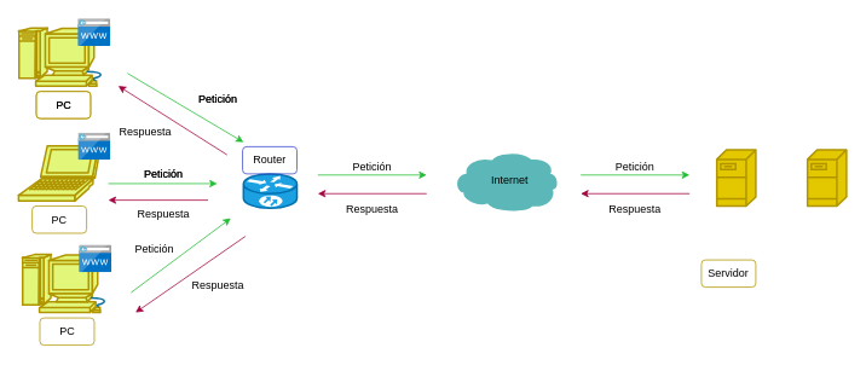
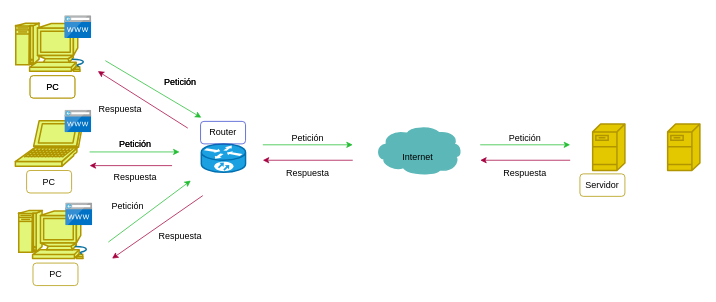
  <mxCell id="0" />
  <mxCell id="1" parent="0" />
  <mxCell id="2" value="" style="shape=mxgraph.cisco.routers.10700;sketch=0;html=1;pointerEvents=1;dashed=0;fillColor=#1ba1e2;strokeColor=#006EAF;strokeWidth=2;verticalLabelPosition=bottom;verticalAlign=top;align=center;outlineConnect=0;fontColor=#ffffff;" vertex="1" parent="1"><mxGeometry x="268" y="191" width="59" height="38" as="geometry" /></mxCell>
  <mxCell id="3" value="" style="shape=mxgraph.cisco.computers_and_peripherals.laptop;sketch=0;html=1;pointerEvents=1;dashed=0;fillColor=#E2F779;strokeColor=#B09500;strokeWidth=2;verticalLabelPosition=bottom;verticalAlign=top;align=center;outlineConnect=0;fontColor=#000000;" vertex="1" parent="1"><mxGeometry x="20" y="160" width="90" height="61" as="geometry" /></mxCell>
  <mxCell id="4" value="" style="shape=mxgraph.cisco.computers_and_peripherals.macintosh;sketch=0;html=1;pointerEvents=1;dashed=0;fillColor=#E2F779;strokeColor=#B09500;strokeWidth=2;verticalLabelPosition=bottom;verticalAlign=top;align=center;outlineConnect=0;fontColor=#ffffff;" vertex="1" parent="1"><mxGeometry x="24" y="280" width="99" height="64" as="geometry" /></mxCell>
  <mxCell id="5" value="" style="shape=mxgraph.cisco.computers_and_peripherals.macintosh;sketch=0;html=1;pointerEvents=1;dashed=0;fillColor=#E2F779;strokeColor=#B09500;strokeWidth=2;verticalLabelPosition=bottom;verticalAlign=top;align=center;outlineConnect=0;fontColor=#000000;" vertex="1" parent="1"><mxGeometry x="20" y="30" width="99" height="64" as="geometry" /></mxCell>
  <mxCell id="6" value="" style="shape=mxgraph.cisco.servers.fileserver;sketch=0;html=1;pointerEvents=1;dashed=0;fillColor=#e3c800;strokeColor=#B09500;strokeWidth=2;verticalLabelPosition=bottom;verticalAlign=top;align=center;outlineConnect=0;fontColor=#000000;" vertex="1" parent="1"><mxGeometry x="790" y="164.5" width="43" height="62" as="geometry" /></mxCell>
  <mxCell id="7" value="" style="shape=mxgraph.cisco.servers.fileserver;sketch=0;html=1;pointerEvents=1;dashed=0;fillColor=#e3c800;strokeColor=#B09500;strokeWidth=2;verticalLabelPosition=bottom;verticalAlign=top;align=center;outlineConnect=0;fontColor=#000000;" vertex="1" parent="1"><mxGeometry x="890" y="164.5" width="43" height="62" as="geometry" /></mxCell>
  <mxCell id="8" value="" style="endArrow=classic;html=1;rounded=0;fillColor=#60a917;strokeColor=#24BD33;" edge="1" parent="1"><mxGeometry width="50" height="50" relative="1" as="geometry"><mxPoint x="140" y="80" as="sourcePoint" /><mxPoint x="268" y="156" as="targetPoint" /></mxGeometry></mxCell>
  <mxCell id="9" value="" style="endArrow=classic;html=1;rounded=0;fillColor=#60a917;strokeColor=#24BD33;" edge="1" parent="1"><mxGeometry width="50" height="50" relative="1" as="geometry"><mxPoint x="119" y="201.76" as="sourcePoint" /><mxPoint x="239" y="201.76" as="targetPoint" /></mxGeometry></mxCell>
  <mxCell id="10" value="" style="endArrow=classic;html=1;rounded=0;fillColor=#60a917;strokeColor=#24BD33;" edge="1" parent="1"><mxGeometry width="50" height="50" relative="1" as="geometry"><mxPoint x="144" y="322" as="sourcePoint" /><mxPoint x="254" y="240" as="targetPoint" /></mxGeometry></mxCell>
  <mxCell id="11" value="" style="endArrow=classic;html=1;rounded=0;fillColor=#d80073;strokeColor=#A50040;" edge="1" parent="1"><mxGeometry width="50" height="50" relative="1" as="geometry"><mxPoint x="250" y="170" as="sourcePoint" /><mxPoint x="130" y="94" as="targetPoint" /></mxGeometry></mxCell>
  <mxCell id="12" value="" style="endArrow=classic;html=1;rounded=0;fillColor=#60a917;strokeColor=#24BD33;" edge="1" parent="1"><mxGeometry width="50" height="50" relative="1" as="geometry"><mxPoint x="640" y="192.23" as="sourcePoint" /><mxPoint x="760" y="192.23" as="targetPoint" /></mxGeometry></mxCell>
  <mxCell id="13" value="Petición" style="text;html=1;strokeColor=none;fillColor=none;align=center;verticalAlign=middle;whiteSpace=wrap;rounded=0;" vertex="1" parent="1"><mxGeometry x="210" y="94" width="60" height="30" as="geometry" /></mxCell>
  <mxCell id="14" value="Petición" style="text;html=1;strokeColor=none;fillColor=none;align=center;verticalAlign=middle;whiteSpace=wrap;rounded=0;" vertex="1" parent="1"><mxGeometry x="150" y="175.5" width="60" height="30" as="geometry" /></mxCell>
  <mxCell id="15" value="Petición" style="text;html=1;strokeColor=none;fillColor=none;align=center;verticalAlign=middle;whiteSpace=wrap;rounded=0;" vertex="1" parent="1"><mxGeometry x="140" y="260" width="60" height="30" as="geometry" /></mxCell>
  <mxCell id="16" value="Petición" style="text;html=1;strokeColor=none;fillColor=none;align=center;verticalAlign=middle;whiteSpace=wrap;rounded=0;" vertex="1" parent="1"><mxGeometry x="670" y="169" width="60" height="30" as="geometry" /></mxCell>
  <mxCell id="17" value="Respuesta" style="text;html=1;strokeColor=none;fillColor=none;align=center;verticalAlign=middle;whiteSpace=wrap;rounded=0;" vertex="1" parent="1"><mxGeometry x="670" y="214.5" width="60" height="30" as="geometry" /></mxCell>
  <mxCell id="18" value="Respuesta" style="text;html=1;strokeColor=none;fillColor=none;align=center;verticalAlign=middle;whiteSpace=wrap;rounded=0;" vertex="1" parent="1"><mxGeometry x="210" y="300" width="60" height="30" as="geometry" /></mxCell>
  <mxCell id="19" value="Respuesta" style="text;html=1;strokeColor=none;fillColor=none;align=center;verticalAlign=middle;whiteSpace=wrap;rounded=0;" vertex="1" parent="1"><mxGeometry x="150" y="221" width="60" height="30" as="geometry" /></mxCell>
  <mxCell id="20" value="Respuesta" style="text;html=1;strokeColor=none;fillColor=none;align=center;verticalAlign=middle;whiteSpace=wrap;rounded=0;" vertex="1" parent="1"><mxGeometry x="130" y="130" width="60" height="30" as="geometry" /></mxCell>
  <mxCell id="21" value="" style="endArrow=classic;html=1;rounded=0;fillColor=#d80073;strokeColor=#A50040;" edge="1" parent="1"><mxGeometry width="50" height="50" relative="1" as="geometry"><mxPoint x="760" y="212.83" as="sourcePoint" /><mxPoint x="640" y="212.83" as="targetPoint" /></mxGeometry></mxCell>
  <mxCell id="22" value="" style="endArrow=classic;html=1;rounded=0;fillColor=#d80073;strokeColor=#A50040;" edge="1" parent="1"><mxGeometry width="50" height="50" relative="1" as="geometry"><mxPoint x="270" y="260" as="sourcePoint" /><mxPoint x="149" y="344" as="targetPoint" /></mxGeometry></mxCell>
  <mxCell id="23" value="" style="endArrow=classic;html=1;rounded=0;fillColor=#d80073;strokeColor=#A50040;" edge="1" parent="1"><mxGeometry width="50" height="50" relative="1" as="geometry"><mxPoint x="229" y="220" as="sourcePoint" /><mxPoint x="119" y="220" as="targetPoint" /></mxGeometry></mxCell>
  <mxCell id="24" value="" style="image;sketch=0;aspect=fixed;html=1;points=[];align=center;fontSize=12;image=img/lib/mscae/CustomDomain.svg;" vertex="1" parent="1"><mxGeometry x="85.71" y="20" width="36" height="30.24" as="geometry" /></mxCell>
  <mxCell id="25" value="" style="image;sketch=0;aspect=fixed;html=1;points=[];align=center;fontSize=12;image=img/lib/mscae/CustomDomain.svg;" vertex="1" parent="1"><mxGeometry x="86" y="146" width="35.71" height="30" as="geometry" /></mxCell>
  <mxCell id="26" value="" style="image;sketch=0;aspect=fixed;html=1;points=[];align=center;fontSize=12;image=img/lib/mscae/CustomDomain.svg;" vertex="1" parent="1"><mxGeometry x="87" y="269.76" width="36" height="30.24" as="geometry" /></mxCell>
  <mxCell id="27" value="" style="shape=mxgraph.cisco.storage.cloud;sketch=0;html=1;pointerEvents=1;dashed=0;fillColor=#5CB8B8;strokeColor=#5CB8B8;strokeWidth=2;verticalLabelPosition=bottom;verticalAlign=top;align=center;outlineConnect=0;" vertex="1" parent="1"><mxGeometry x="500" y="167" width="115" height="64" as="geometry" /></mxCell>
  <mxCell id="28" value="" style="endArrow=classic;html=1;rounded=0;fillColor=#60a917;strokeColor=#24BD33;" edge="1" parent="1"><mxGeometry width="50" height="50" relative="1" as="geometry"><mxPoint x="350" y="192.23" as="sourcePoint" /><mxPoint x="470" y="192.23" as="targetPoint" /></mxGeometry></mxCell>
  <mxCell id="29" value="Petición" style="text;html=1;strokeColor=none;fillColor=none;align=center;verticalAlign=middle;whiteSpace=wrap;rounded=0;" vertex="1" parent="1"><mxGeometry x="380" y="169" width="60" height="30" as="geometry" /></mxCell>
  <mxCell id="30" value="Respuesta" style="text;html=1;strokeColor=none;fillColor=none;align=center;verticalAlign=middle;whiteSpace=wrap;rounded=0;" vertex="1" parent="1"><mxGeometry x="380" y="214.5" width="60" height="30" as="geometry" /></mxCell>
  <mxCell id="31" value="" style="endArrow=classic;html=1;rounded=0;fillColor=#d80073;strokeColor=#A50040;" edge="1" parent="1"><mxGeometry width="50" height="50" relative="1" as="geometry"><mxPoint x="470" y="212.83" as="sourcePoint" /><mxPoint x="350" y="212.83" as="targetPoint" /></mxGeometry></mxCell>
  <mxCell id="32" value="Router" style="text;html=1;strokeColor=#3948CC;fillColor=none;align=center;verticalAlign=middle;whiteSpace=wrap;rounded=1;" vertex="1" parent="1"><mxGeometry x="267" y="161" width="60" height="30" as="geometry" /></mxCell>
- <mxCell id="33" value="&lt;font color=&quot;#000000&quot;&gt;Internet&lt;/font&gt;" style="text;html=1;strokeColor=none;fillColor=none;align=center;verticalAlign=middle;whiteSpace=wrap;rounded=1;" vertex="1" parent="1"><mxGeometry x="532" y="184" width="60" height="30" as="geometry" /></mxCell>
- <mxCell id="34" value="Servidor" style="text;html=1;strokeColor=#AD9600;fillColor=none;align=center;verticalAlign=middle;whiteSpace=wrap;rounded=1;" vertex="1" parent="1"><mxGeometry x="773" y="286" width="60" height="30" as="geometry" /></mxCell>
+ <mxCell id="33" value="&lt;font color=&quot;#000000&quot;&gt;Internet&lt;/font&gt;" style="text;html=1;strokeColor=none;fillColor=none;align=center;verticalAlign=middle;whiteSpace=wrap;rounded=1;" vertex="1" parent="1"><mxGeometry x="527" y="194" width="60" height="30" as="geometry" /></mxCell>
+ <mxCell id="34" value="Servidor" style="text;html=1;strokeColor=#AD9600;fillColor=none;align=center;verticalAlign=middle;whiteSpace=wrap;rounded=1;" vertex="1" parent="1"><mxGeometry x="773" y="231" width="60" height="30" as="geometry" /></mxCell>
  <mxCell id="35" value="PC" style="text;html=1;strokeColor=#b09500;fillColor=none;align=center;verticalAlign=middle;whiteSpace=wrap;rounded=1;" vertex="1" parent="1"><mxGeometry x="43.5" y="350" width="60" height="30" as="geometry" /></mxCell>
  <mxCell id="36" value="PC" style="text;html=1;strokeColor=#b09500;fillColor=none;align=center;verticalAlign=middle;whiteSpace=wrap;rounded=1;" vertex="1" parent="1"><mxGeometry x="39.5" y="100" width="60" height="30" as="geometry" /></mxCell>
  <mxCell id="37" value="PC" style="text;html=1;strokeColor=#b09500;fillColor=none;align=center;verticalAlign=middle;whiteSpace=wrap;rounded=1;" vertex="1" parent="1"><mxGeometry x="35" y="226.5" width="60" height="30" as="geometry" /></mxCell>
  <mxCell id="38" value="PC" style="text;html=1;strokeColor=#b09500;fillColor=none;align=center;verticalAlign=middle;whiteSpace=wrap;rounded=1;" vertex="1" parent="1"><mxGeometry x="39.5" y="100" width="60" height="30" as="geometry" /></mxCell>
  <mxCell id="39" value="Petición" style="text;html=1;strokeColor=none;fillColor=none;align=center;verticalAlign=middle;whiteSpace=wrap;rounded=0;" vertex="1" parent="1"><mxGeometry x="210" y="94" width="60" height="30" as="geometry" /></mxCell>
  <mxCell id="40" value="Petición" style="text;html=1;strokeColor=none;fillColor=none;align=center;verticalAlign=middle;whiteSpace=wrap;rounded=0;" vertex="1" parent="1"><mxGeometry x="150" y="175.5" width="60" height="30" as="geometry" /></mxCell>
